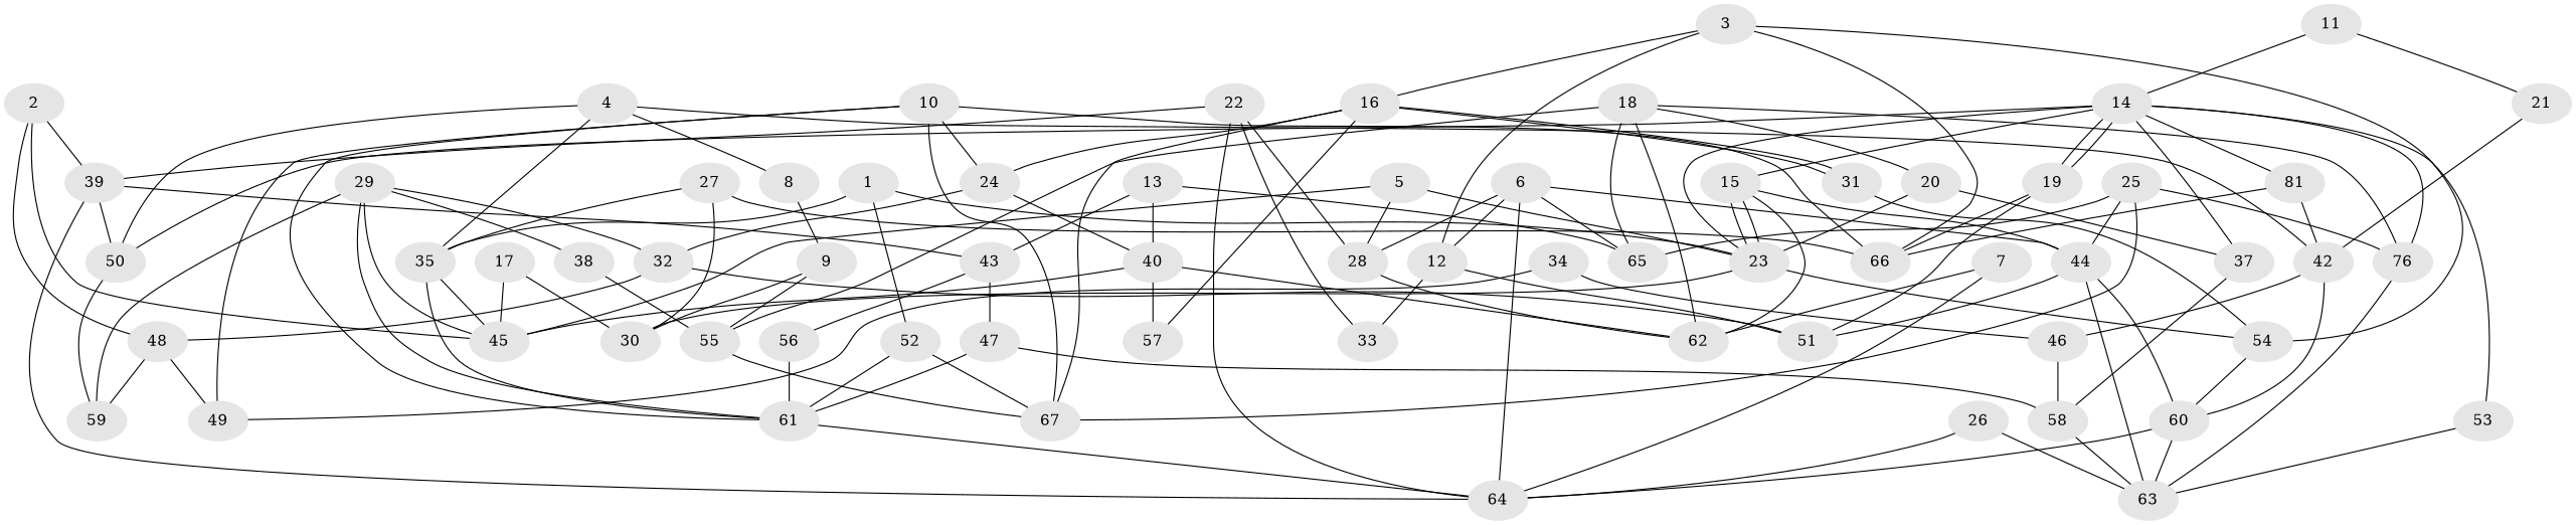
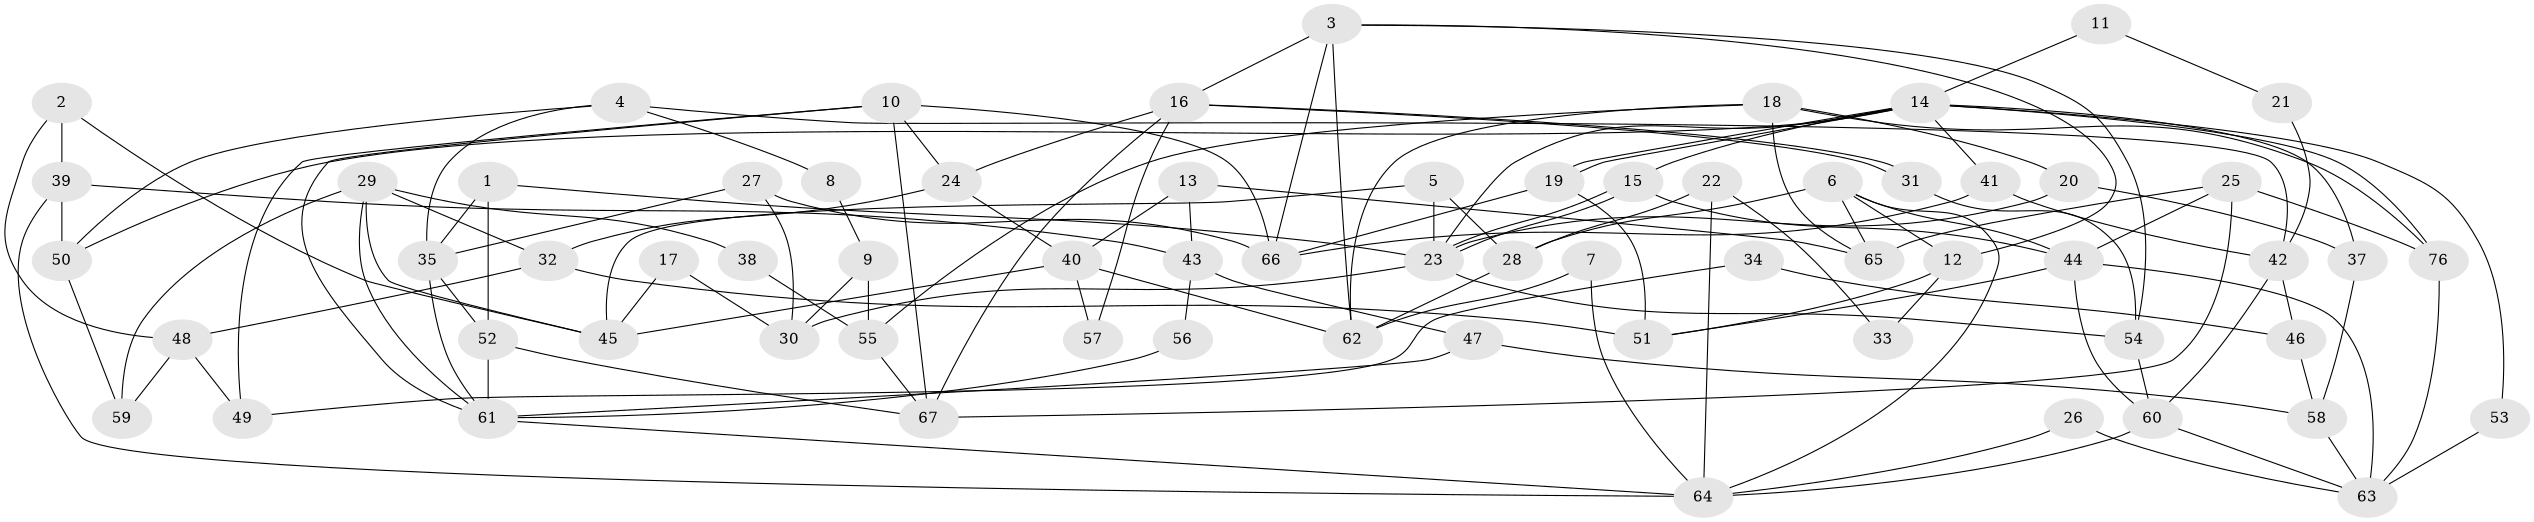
  graph {
    node [color=gray90 style=filled]
    1
    23
    35
    52
    54
    30
    61
    67
    2
    39
    45
    48
    50
    64
    43
    49
    59
    3
    12
    16
    62
    66
    33
    51
    24
    31
    57
    60
    4
    8
    42
    9
    46
    5
    28
    6
    44
    65
    63
    7
    55
    10
    40
    32
    11
    14
    21
    15
    19
    n50 [label=76]
    37
-   41 [label=81]
+   41
    53
    13
    47
    56
    58
    17
    18
    20
    22
    25
    26
    27
    29
    38
    34
    1 -- 23
    1 -- 35
    1 -- 52
    23 -- 54
    23 -- 30
-   35 -- 45
+   35 -- 52
    35 -- 61
    52 -- 61
    52 -- 67
    54 -- 60
    61 -- 64
    2 -- 39
    2 -- 45
    2 -- 48
    39 -- 50
    39 -- 64
    39 -- 43
    48 -- 49
    48 -- 59
    50 -- 59
    43 -- 47
    43 -- 56
    3 -- 54
    3 -- 12
    3 -- 16
-   15 -- 62
+   3 -- 62
    3 -- 66
    12 -- 33
    12 -- 51
    16 -- 67
    16 -- 24
    16 -- 31
    16 -- 31
    16 -- 57
    24 -- 40
    24 -- 32
    31 -- 54
    60 -- 64
    60 -- 63
    4 -- 35
    4 -- 50
    4 -- 8
    4 -- 42
    8 -- 9
    42 -- 60
    42 -- 46
    9 -- 30
    9 -- 55
    46 -- 58
    5 -- 23
    5 -- 45
    5 -- 28
    28 -- 62
    6 -- 64
    6 -- 12
    6 -- 28
    6 -- 44
    6 -- 65
    44 -- 51
    44 -- 60
    44 -- 63
    7 -- 64
    7 -- 62
    55 -- 67
    10 -- 61
    10 -- 67
    10 -- 49
    10 -- 66
    10 -- 24
    40 -- 45
    40 -- 62
    40 -- 57
    32 -- 48
    32 -- 51
    11 -- 14
    11 -- 21
    14 -- 23
    14 -- 50
    14 -- 15
    14 -- 19
    14 -- 19
    14 -- n50
    14 -- 37
    14 -- 41
    14 -- 53
    21 -- 42
    15 -- 23
    15 -- 23
    15 -- 44
    19 -- 66
    19 -- 51
    n50 -- 63
    37 -- 58
    41 -- 66
    41 -- 42
    53 -- 63
    13 -- 43
    13 -- 65
    13 -- 40
    47 -- 61
    47 -- 58
    56 -- 61
    58 -- 63
    17 -- 30
    17 -- 45
    18 -- 62
    18 -- 65
    18 -- 55
    18 -- n50
    18 -- 20
    20 -- 23
    20 -- 37
-   22 -- 39
    22 -- 64
    22 -- 33
    22 -- 28
    25 -- 67
    25 -- 44
    25 -- 65
    25 -- n50
    26 -- 64
    26 -- 63
    27 -- 35
    27 -- 30
    27 -- 66
    29 -- 61
    29 -- 45
    29 -- 59
    29 -- 32
    29 -- 38
    38 -- 55
    34 -- 49
    34 -- 46
  }
